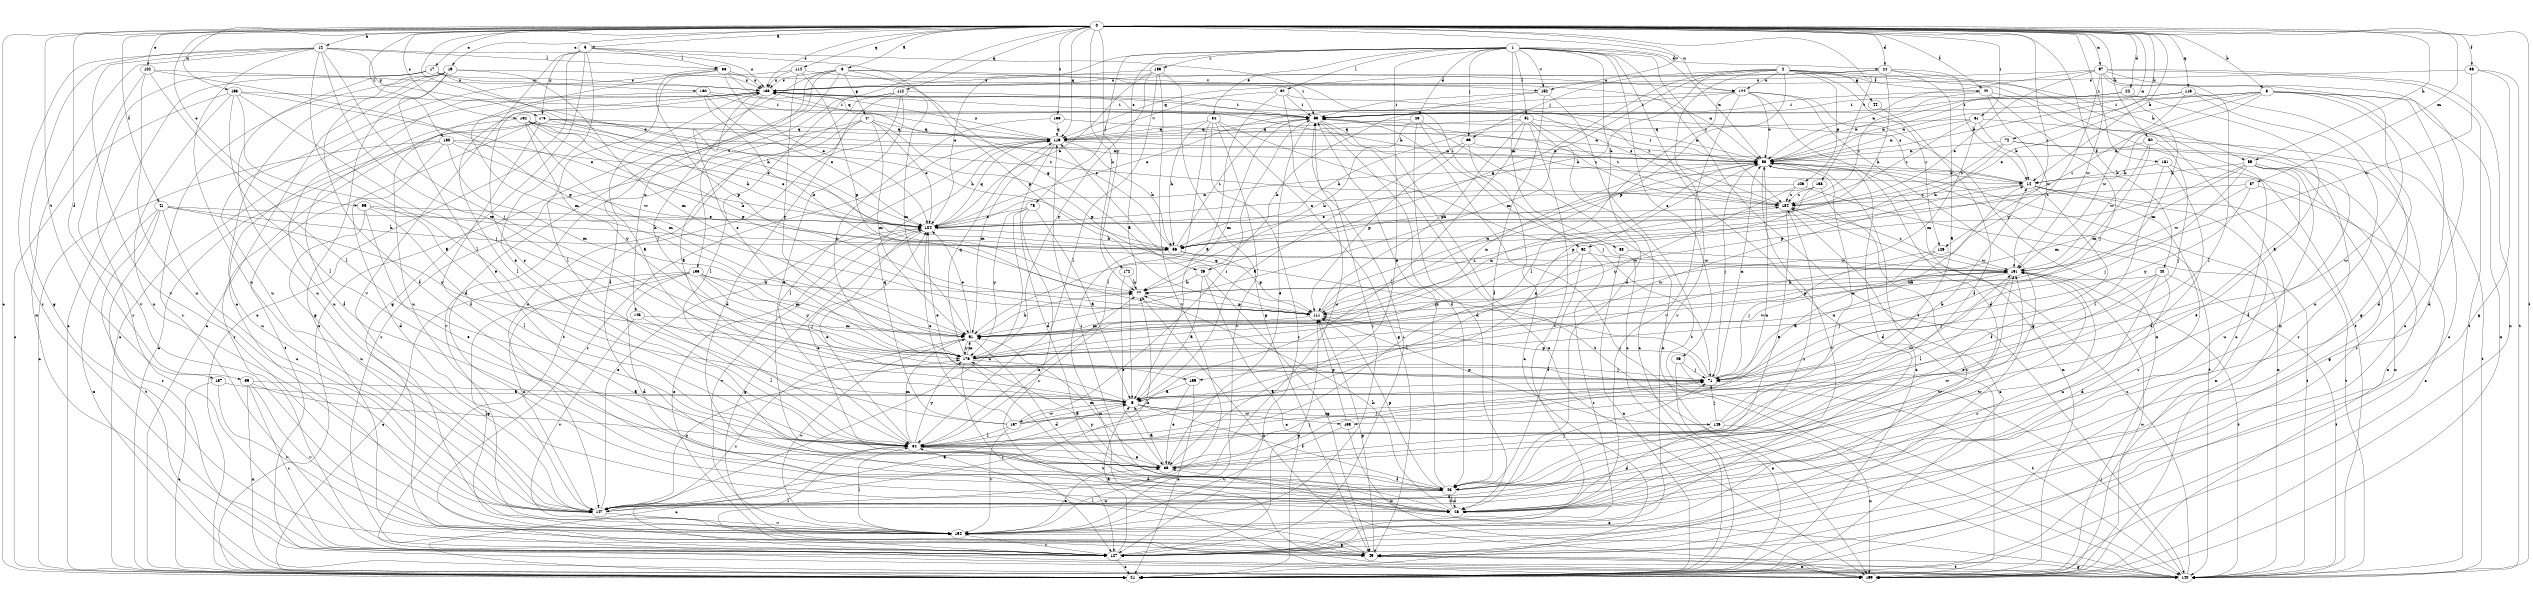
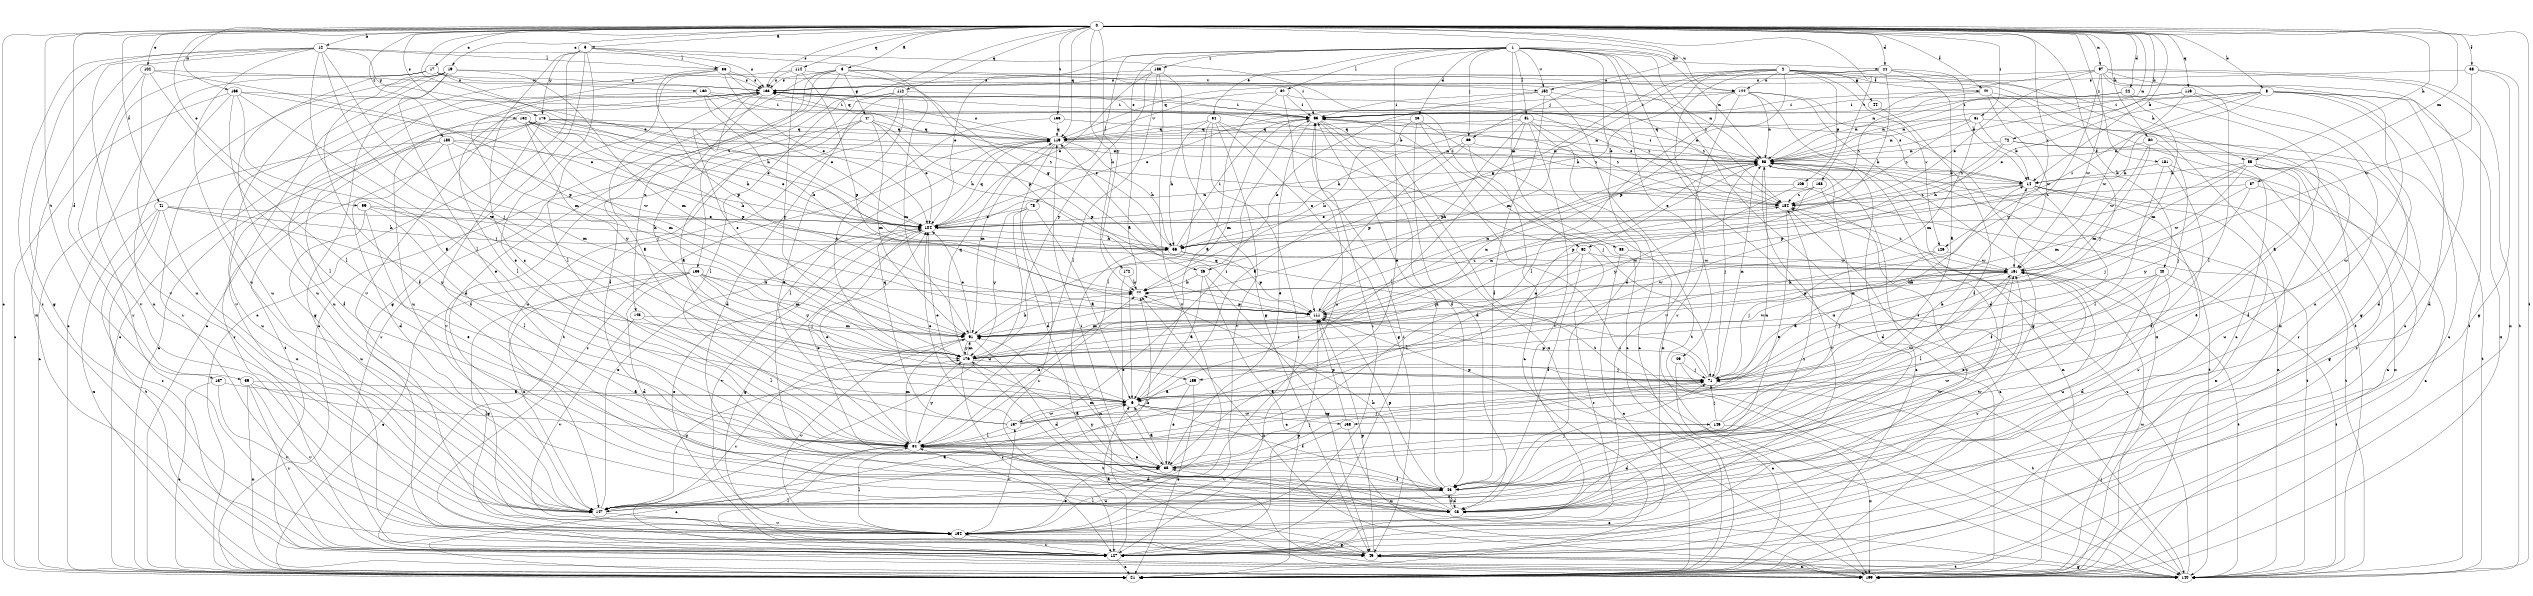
  strict digraph {
    0
    3
    5
    8
    12
    14
    17
    19
    21
    22
    24
    38
    39
    40
    41
    42
    50
    55
    61
    72
    77
    87
    97
    98
    99
    102
    104
    112
    114
    116
    119
    126
    132
    133
    135
    136
    137
    138
    140
    144
    152
    163
    172
    180
    181
    28
    46
    43
    47
    145
    35
    111
    49
    62
    83
    154
    175
    169
    56
    158
    63
    127
    71
    84
    147
    159
    184
    160
    91
    6
    161
    176
    1
    25
    29
    34
    69
    78
    81
    82
    88
    183
    146
    157
    2
    44
    106
    0 -> 3 [label=a]
    0 -> 5 [label=a]
    0 -> 8 [label=b]
    0 -> 12 [label=b]
    0 -> 14 [label=b]
    0 -> 17 [label=c]
    0 -> 19 [label=c]
    0 -> 21 [label=c]
    0 -> 22 [label=d]
    0 -> 24 [label=d]
    0 -> 38 [label=f]
    0 -> 39 [label=f]
    0 -> 40 [label=f]
    0 -> 41 [label=f]
    0 -> 42 [label=f]
    0 -> 50 [label=h]
    0 -> 55 [label=h]
    0 -> 61 [label=i]
    0 -> 72 [label=k]
    0 -> 77 [label=k]
    0 -> 87 [label=m]
    0 -> 97 [label=n]
    0 -> 98 [label=n]
    0 -> 99 [label=o]
    0 -> 102 [label=o]
    0 -> 104 [label=o]
    0 -> 112 [label=q]
    0 -> 114 [label=q]
    0 -> 116 [label=q]
    0 -> 119 [label=q]
    0 -> 126 [label=r]
    0 -> 132 [label=s]
    0 -> 133 [label=s]
    0 -> 135 [label=t]
    0 -> 136 [label=t]
    0 -> 137 [label=t]
    0 -> 138 [label=t]
    0 -> 140 [label=t]
    0 -> 144 [label=u]
    0 -> 152 [label=v]
    0 -> 163 [label=x]
    0 -> 172 [label=y]
    0 -> 180 [label=z]
    0 -> 181 [label=z]
    3 -> 21 [label=c]
    3 -> 133 [label=s]
    3 -> 144 [label=u]
    3 -> 152 [label=v]
    3 -> 28 [label=d]
    3 -> 46 [label=g]
    3 -> 43 [label=f]
    3 -> 47 [label=g]
    3 -> 145 [label=u]
    5 -> 21 [label=c]
    5 -> 35 [label=e]
    5 -> 111 [label=p]
    5 -> 49 [label=g]
    5 -> 62 [label=i]
    5 -> 83 [label=l]
    5 -> 154 [label=v]
    5 -> 175 [label=y]
    8 -> 21 [label=c]
    8 -> 98 [label=n]
    8 -> 104 [label=o]
    8 -> 28 [label=d]
    8 -> 62 [label=i]
    8 -> 169 [label=x]
    8 -> 56 [label=h]
    8 -> 158 [label=w]
    8 -> 63 [label=i]
    12 -> 133 [label=s]
    12 -> 49 [label=g]
    12 -> 83 [label=l]
    12 -> 154 [label=v]
    12 -> 175 [label=y]
    12 -> 169 [label=x]
    12 -> 127 [label=r]
    12 -> 71 [label=j]
    12 -> 84 [label=l]
    12 -> 147 [label=u]
    12 -> 159 [label=w]
    14 -> 133 [label=s]
    14 -> 140 [label=t]
    14 -> 43 [label=f]
    14 -> 169 [label=x]
    14 -> 127 [label=r]
    14 -> 159 [label=w]
    14 -> 184 [label=z]
    17 -> 21 [label=c]
    17 -> 133 [label=s]
    17 -> 56 [label=h]
    17 -> 127 [label=r]
    17 -> 147 [label=u]
    17 -> 160 [label=w]
    19 -> 21 [label=c]
    19 -> 133 [label=s]
    19 -> 43 [label=f]
    19 -> 35 [label=e]
    19 -> 49 [label=g]
-   19 -> 154 [label=c]
+   19 -> 154 [label=v]
    19 -> 127 [label=r]
    19 -> 91 [label=m]
    22 -> 98 [label=n]
    22 -> 63 [label=i]
    22 -> 91 [label=m]
    22 -> 6 [label=a]
    24 -> 14 [label=b]
    24 -> 119 [label=q]
    24 -> 133 [label=s]
    24 -> 169 [label=x]
    24 -> 56 [label=h]
    24 -> 6 [label=a]
    38 -> 133 [label=s]
    38 -> 140 [label=t]
    38 -> 49 [label=g]
    38 -> 161 [label=w]
    39 -> 154 [label=v]
    39 -> 169 [label=x]
    39 -> 127 [label=r]
    39 -> 84 [label=l]
    39 -> 6 [label=a]
    40 -> 77 [label=k]
    40 -> 140 [label=t]
    40 -> 28 [label=d]
    40 -> 35 [label=e]
    40 -> 71 [label=j]
    40 -> 147 [label=u]
    41 -> 104 [label=o]
    41 -> 140 [label=t]
    41 -> 169 [label=x]
    41 -> 56 [label=h]
    41 -> 127 [label=r]
    41 -> 147 [label=u]
    41 -> 176 [label=y]
    42 -> 21 [label=c]
    42 -> 63 [label=i]
    42 -> 71 [label=j]
    42 -> 184 [label=z]
    42 -> 161 [label=w]
    50 -> 98 [label=n]
    50 -> 140 [label=t]
    50 -> 71 [label=j]
    50 -> 91 [label=m]
    50 -> 161 [label=w]
    55 -> 14 [label=b]
    55 -> 21 [label=c]
    55 -> 35 [label=e]
    55 -> 111 [label=p]
    55 -> 49 [label=g]
    55 -> 71 [label=j]
    55 -> 147 [label=u]
    55 -> 91 [label=m]
    61 -> 14 [label=b]
    61 -> 98 [label=n]
    61 -> 119 [label=q]
    61 -> 127 [label=r]
    61 -> 184 [label=z]
    61 -> 91 [label=m]
    72 -> 98 [label=n]
    72 -> 43 [label=f]
    72 -> 56 [label=h]
    72 -> 127 [label=r]
    72 -> 184 [label=z]
    77 -> 111 [label=p]
    87 -> 21 [label=c]
    87 -> 184 [label=z]
    87 -> 161 [label=w]
    87 -> 176 [label=y]
    97 -> 21 [label=c]
    97 -> 98 [label=n]
    97 -> 104 [label=o]
    97 -> 133 [label=s]
    97 -> 140 [label=t]
    97 -> 49 [label=g]
    97 -> 169 [label=x]
    97 -> 84 [label=l]
    97 -> 161 [label=w]
    97 -> 176 [label=y]
    98 -> 14 [label=b]
    98 -> 21 [label=c]
    98 -> 140 [label=t]
    98 -> 28 [label=d]
    98 -> 154 [label=v]
    98 -> 63 [label=i]
    98 -> 71 [label=j]
    99 -> 104 [label=o]
    99 -> 35 [label=e]
    99 -> 56 [label=h]
    99 -> 84 [label=l]
    99 -> 147 [label=u]
    102 -> 133 [label=s]
    102 -> 111 [label=p]
    102 -> 154 [label=v]
    102 -> 84 [label=l]
    102 -> 147 [label=u]
    104 -> 98 [label=n]
    104 -> 119 [label=q]
    104 -> 49 [label=g]
    104 -> 154 [label=v]
    104 -> 56 [label=h]
    112 -> 140 [label=t]
    112 -> 28 [label=d]
    112 -> 35 [label=e]
    112 -> 63 [label=i]
    112 -> 84 [label=l]
    112 -> 147 [label=u]
    112 -> 91 [label=m]
    114 -> 133 [label=s]
    114 -> 111 [label=p]
    114 -> 63 [label=i]
    114 -> 84 [label=l]
    114 -> 176 [label=y]
    116 -> 98 [label=n]
    116 -> 28 [label=d]
    116 -> 63 [label=i]
    116 -> 147 [label=u]
    116 -> 161 [label=w]
    119 -> 98 [label=n]
    119 -> 133 [label=s]
    119 -> 28 [label=d]
    119 -> 56 [label=h]
    119 -> 127 [label=r]
    119 -> 84 [label=l]
    119 -> 91 [label=m]
    126 -> 71 [label=j]
    126 -> 6 [label=a]
    126 -> 161 [label=w]
    132 -> 77 [label=k]
    132 -> 104 [label=o]
    132 -> 119 [label=q]
    132 -> 43 [label=f]
    132 -> 111 [label=p]
    132 -> 56 [label=h]
    132 -> 91 [label=m]
    132 -> 176 [label=y]
    133 -> 21 [label=c]
    133 -> 63 [label=i]
    133 -> 71 [label=j]
    133 -> 84 [label=l]
    133 -> 147 [label=u]
    133 -> 6 [label=a]
    135 -> 21 [label=c]
    135 -> 77 [label=k]
    135 -> 28 [label=d]
    135 -> 49 [label=g]
    135 -> 71 [label=j]
    135 -> 147 [label=u]
    135 -> 91 [label=m]
    135 -> 176 [label=y]
    136 -> 98 [label=n]
    136 -> 119 [label=q]
    136 -> 176 [label=y]
    137 -> 21 [label=c]
    137 -> 154 [label=v]
    137 -> 6 [label=a]
    138 -> 104 [label=o]
    138 -> 111 [label=p]
    138 -> 127 [label=r]
    138 -> 184 [label=z]
    140 -> 98 [label=n]
    140 -> 35 [label=e]
    140 -> 49 [label=g]
    140 -> 63 [label=i]
    140 -> 71 [label=j]
    140 -> 184 [label=z]
    144 -> 98 [label=n]
    144 -> 104 [label=o]
    144 -> 28 [label=d]
    144 -> 49 [label=g]
    144 -> 154 [label=v]
    144 -> 169 [label=x]
    144 -> 63 [label=i]
    144 -> 84 [label=l]
    152 -> 77 [label=k]
    152 -> 140 [label=t]
    152 -> 43 [label=f]
    152 -> 63 [label=i]
    163 -> 21 [label=c]
    163 -> 104 [label=o]
    163 -> 63 [label=i]
    163 -> 71 [label=j]
    163 -> 84 [label=l]
    163 -> 147 [label=u]
    163 -> 6 [label=a]
    172 -> 77 [label=k]
    172 -> 35 [label=e]
    180 -> 21 [label=c]
    180 -> 98 [label=n]
    180 -> 104 [label=o]
    180 -> 28 [label=d]
    180 -> 147 [label=u]
    180 -> 91 [label=m]
    180 -> 161 [label=w]
    181 -> 14 [label=b]
    181 -> 43 [label=f]
    181 -> 169 [label=x]
    181 -> 84 [label=l]
    28 -> 77 [label=k]
    28 -> 119 [label=i]
    28 -> 43 [label=f]
    28 -> 184 [label=z]
    28 -> 161 [label=w]
    46 -> 21 [label=c]
    46 -> 77 [label=k]
    46 -> 49 [label=g]
    46 -> 6 [label=a]
    43 -> 28 [label=d]
    43 -> 111 [label=p]
    43 -> 63 [label=i]
    43 -> 71 [label=j]
    43 -> 147 [label=u]
    43 -> 161 [label=w]
    43 -> 176 [label=y]
    47 -> 104 [label=o]
    47 -> 119 [label=q]
    47 -> 111 [label=p]
    47 -> 154 [label=v]
    47 -> 127 [label=r]
    47 -> 91 [label=m]
    47 -> 6 [label=a]
    145 -> 154 [label=v]
    145 -> 84 [label=l]
    145 -> 91 [label=m]
    35 -> 98 [label=n]
    35 -> 104 [label=o]
    35 -> 43 [label=f]
    35 -> 71 [label=j]
    35 -> 91 [label=m]
    35 -> 6 [label=a]
    111 -> 98 [label=n]
    111 -> 184 [label=z]
    111 -> 91 [label=m]
    49 -> 104 [label=o]
    49 -> 140 [label=t]
    49 -> 111 [label=p]
    49 -> 169 [label=x]
    49 -> 84 [label=l]
    62 -> 43 [label=f]
    62 -> 127 [label=r]
    62 -> 84 [label=l]
    62 -> 161 [label=w]
    62 -> 176 [label=y]
    83 -> 98 [label=n]
    83 -> 104 [label=o]
    83 -> 119 [label=q]
    83 -> 133 [label=s]
    83 -> 111 [label=p]
    83 -> 147 [label=u]
    83 -> 91 [label=m]
    154 -> 35 [label=e]
    154 -> 49 [label=g]
    154 -> 63 [label=i]
    154 -> 127 [label=r]
    154 -> 84 [label=l]
    175 -> 14 [label=b]
    175 -> 21 [label=c]
    175 -> 119 [label=q]
    175 -> 140 [label=t]
    175 -> 43 [label=f]
    175 -> 56 [label=h]
    175 -> 127 [label=r]
    175 -> 184 [label=z]
    169 -> 77 [label=k]
    169 -> 98 [label=n]
    169 -> 161 [label=w]
    56 -> 133 [label=s]
    56 -> 111 [label=p]
    56 -> 169 [label=x]
    56 -> 63 [label=i]
    56 -> 161 [label=w]
    158 -> 111 [label=p]
    158 -> 154 [label=v]
    158 -> 169 [label=x]
    63 -> 119 [label=q]
    63 -> 133 [label=s]
    63 -> 140 [label=t]
    63 -> 43 [label=f]
    63 -> 35 [label=e]
    63 -> 169 [label=x]
    63 -> 184 [label=z]
    63 -> 91 [label=m]
    127 -> 21 [label=c]
    127 -> 111 [label=p]
    127 -> 63 [label=i]
    127 -> 84 [label=l]
    127 -> 6 [label=a]
    71 -> 14 [label=b]
    71 -> 98 [label=n]
    71 -> 119 [label=q]
    71 -> 111 [label=p]
    71 -> 6 [label=a]
    84 -> 21 [label=c]
    84 -> 77 [label=k]
    84 -> 104 [label=o]
    84 -> 28 [label=d]
    84 -> 35 [label=e]
    84 -> 71 [label=j]
    84 -> 91 [label=m]
    84 -> 176 [label=y]
    147 -> 77 [label=k]
    147 -> 104 [label=o]
    147 -> 154 [label=v]
    147 -> 6 [label=a]
    147 -> 161 [label=w]
    147 -> 176 [label=y]
    159 -> 21 [label=c]
    159 -> 35 [label=e]
    159 -> 6 [label=a]
    184 -> 21 [label=c]
    184 -> 104 [label=o]
    184 -> 133 [label=s]
    184 -> 35 [label=e]
    160 -> 14 [label=b]
    160 -> 77 [label=k]
    160 -> 104 [label=o]
    160 -> 63 [label=i]
    160 -> 147 [label=u]
    91 -> 77 [label=k]
    91 -> 98 [label=n]
    91 -> 104 [label=o]
    91 -> 28 [label=d]
    91 -> 154 [label=v]
    91 -> 127 [label=r]
    91 -> 176 [label=y]
    6 -> 104 [label=o]
    6 -> 43 [label=f]
    6 -> 158 [label=w]
    6 -> 146 [label=u]
    6 -> 157 [label=w]
    161 -> 77 [label=k]
    161 -> 140 [label=t]
    161 -> 111 [label=p]
    161 -> 127 [label=r]
    161 -> 71 [label=j]
    161 -> 84 [label=l]
    161 -> 184 [label=z]
    176 -> 98 [label=n]
    176 -> 119 [label=q]
    176 -> 133 [label=s]
    176 -> 140 [label=t]
    176 -> 127 [label=r]
    176 -> 71 [label=j]
    176 -> 91 [label=m]
    176 -> 161 [label=w]
    1 -> 24 [label=d]
    1 -> 98 [label=n]
    1 -> 104 [label=o]
    1 -> 140 [label=t]
    1 -> 152 [label=v]
    1 -> 28 [label=d]
    1 -> 35 [label=e]
    1 -> 169 [label=x]
    1 -> 184 [label=z]
    1 -> 6 [label=a]
    1 -> 25 [label=d]
    1 -> 29 [label=e]
    1 -> 34 [label=e]
    1 -> 69 [label=j]
    1 -> 78 [label=l]
    1 -> 81 [label=l]
    1 -> 82 [label=l]
    1 -> 88 [label=m]
    1 -> 183 [label=z]
    25 -> 21 [label=c]
    25 -> 77 [label=k]
    25 -> 119 [label=q]
    25 -> 28 [label=d]
    25 -> 169 [label=x]
    29 -> 21 [label=c]
    29 -> 140 [label=t]
    29 -> 71 [label=j]
    34 -> 119 [label=q]
    34 -> 49 [label=g]
    34 -> 154 [label=v]
    34 -> 56 [label=h]
    34 -> 127 [label=r]
    34 -> 71 [label=j]
    34 -> 84 [label=l]
    69 -> 21 [label=c]
    69 -> 98 [label=n]
    69 -> 111 [label=p]
    69 -> 6 [label=a]
    78 -> 104 [label=o]
    78 -> 127 [label=r]
    78 -> 147 [label=u]
    78 -> 6 [label=a]
    78 -> 176 [label=y]
    81 -> 21 [label=c]
    81 -> 98 [label=n]
    81 -> 119 [label=q]
    81 -> 111 [label=p]
    81 -> 154 [label=v]
    81 -> 56 [label=h]
    81 -> 84 [label=l]
    81 -> 184 [label=z]
    82 -> 119 [label=v]
    82 -> 63 [label=i]
    82 -> 147 [label=u]
    82 -> 184 [label=z]
    82 -> 6 [label=a]
    88 -> 21 [label=c]
    88 -> 161 [label=w]
    183 -> 104 [label=o]
    183 -> 133 [label=s]
    183 -> 49 [label=g]
    183 -> 154 [label=v]
    183 -> 84 [label=l]
    183 -> 176 [label=y]
    146 -> 98 [label=n]
    146 -> 28 [label=d]
    146 -> 111 [label=p]
    146 -> 169 [label=x]
    146 -> 71 [label=j]
    146 -> 161 [label=w]
    157 -> 14 [label=b]
    157 -> 98 [label=n]
    157 -> 104 [label=o]
    157 -> 119 [label=q]
    157 -> 133 [label=s]
-   157 -> 154 [label=v]
+   154 -> 157 [label=v]
    157 -> 63 [label=i]
    157 -> 84 [label=l]
    157 -> 6 [label=a]
    2 -> 42 [label=f]
    2 -> 55 [label=h]
    2 -> 126 [label=r]
    2 -> 140 [label=t]
    2 -> 144 [label=u]
    2 -> 46 [label=g]
    2 -> 111 [label=p]
    2 -> 56 [label=h]
    2 -> 127 [label=r]
    2 -> 91 [label=m]
    2 -> 69 [label=j]
    2 -> 44 [label=g]
    2 -> 106 [label=p]
    44 -> 43 [label=f]
    106 -> 140 [label=t]
    106 -> 56 [label=h]
-   106 -> 184 [label=z]
+   152 -> 184 [label=z]
    106 -> 176 [label=y]
  }
